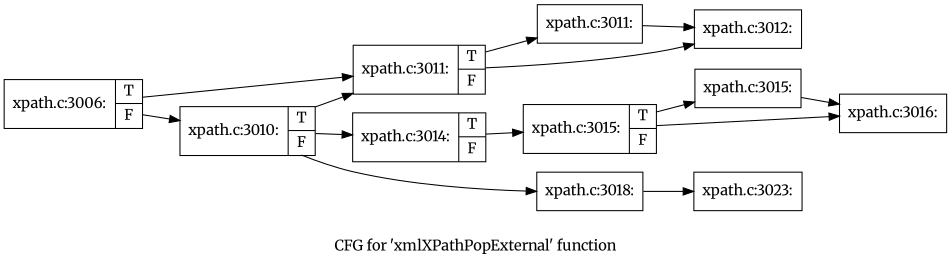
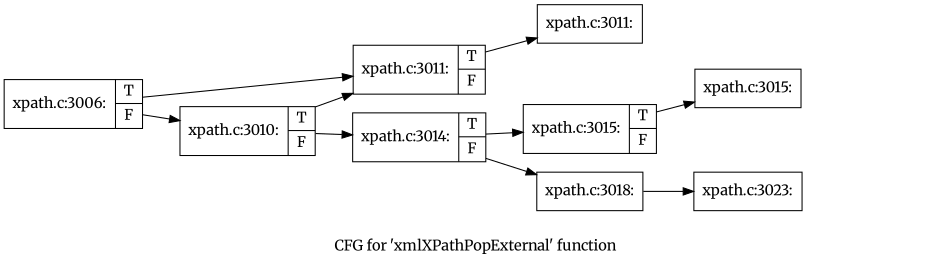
  digraph {
    fontname=Merriweather
    label="CFG for 'xmlXPathPopExternal' function"
    rankdir=LR
    node [fontname=Merriweather shape=record]
    edge [fontname=Merriweather]
    n1 [label="{xpath.c:3006:|{<s0>T|<s1>F}}"]
    n2 [label="{xpath.c:3011:|{<s0>T|<s1>F}}"]
    n3 [label="{xpath.c:3010:|{<s0>T|<s1>F}}"]
    n4 [label="{xpath.c:3011:}"]
-   n5 [label="{xpath.c:3012:}"]
    n6 [label="{xpath.c:3014:|{<s0>T|<s1>F}}"]
    n7 [label="{xpath.c:3015:|{<s0>T|<s1>F}}"]
    n8 [label="{xpath.c:3018:}"]
    n9 [label="{xpath.c:3015:}"]
-   n10 [label="{xpath.c:3016:}"]
    n11 [label="{xpath.c:3023:}"]
    n1 -> n2
    n1 -> n3
    n2 -> n4
-   n2 -> n5
    n3 -> n2
    n3 -> n6
-   n4 -> n5
    n6 -> n7
-   n3 -> n8
+   n6 -> n8
    n7 -> n9
-   n7 -> n10
    n8 -> n11
-   n9 -> n10
  }
